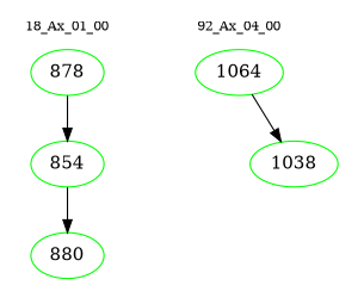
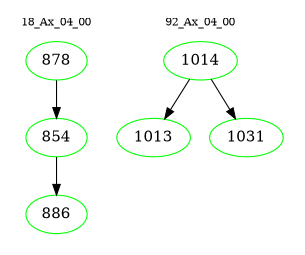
  digraph {
    node [color=green]
    edge [color=black]
    n1 [label=878]
    n2 [label=854]
-   n3 [label=880]
-   n4 [label=1064]
-   n6 [label=1038]
+   n3 [label=886]
+   n4 [label=1014]
+   n5 [label=1013]
+   n6 [label=1031]
    subgraph cluster_1 {
      color=white
      fontsize=10
-     label="18_Ax_01_00"
+     label="18_Ax_04_00"
      n1
      n2
      n3
    }
    subgraph cluster_2 {
      color=white
      fontsize=10
      label="92_Ax_04_00"
      n4
+     n5
      n6
    }
    n1 -> n2
    n2 -> n3
+   n4 -> n5
    n4 -> n6
  }
